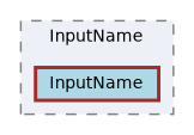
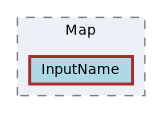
  digraph {
    compound=true
    n1 [color=brown fillcolor=lightblue fontname=Helvetica fontsize=10 height=0.2 label=InputName shape=box style="filled,bold" width=0.4]
    subgraph cluster_1 {
      bgcolor="#edf0f7"
      fontname=Helvetica
      fontsize=10
-     label=InputName
+     label=Map
      pencolor=grey50
      style="filled,dashed"
      n1
    }
  }
